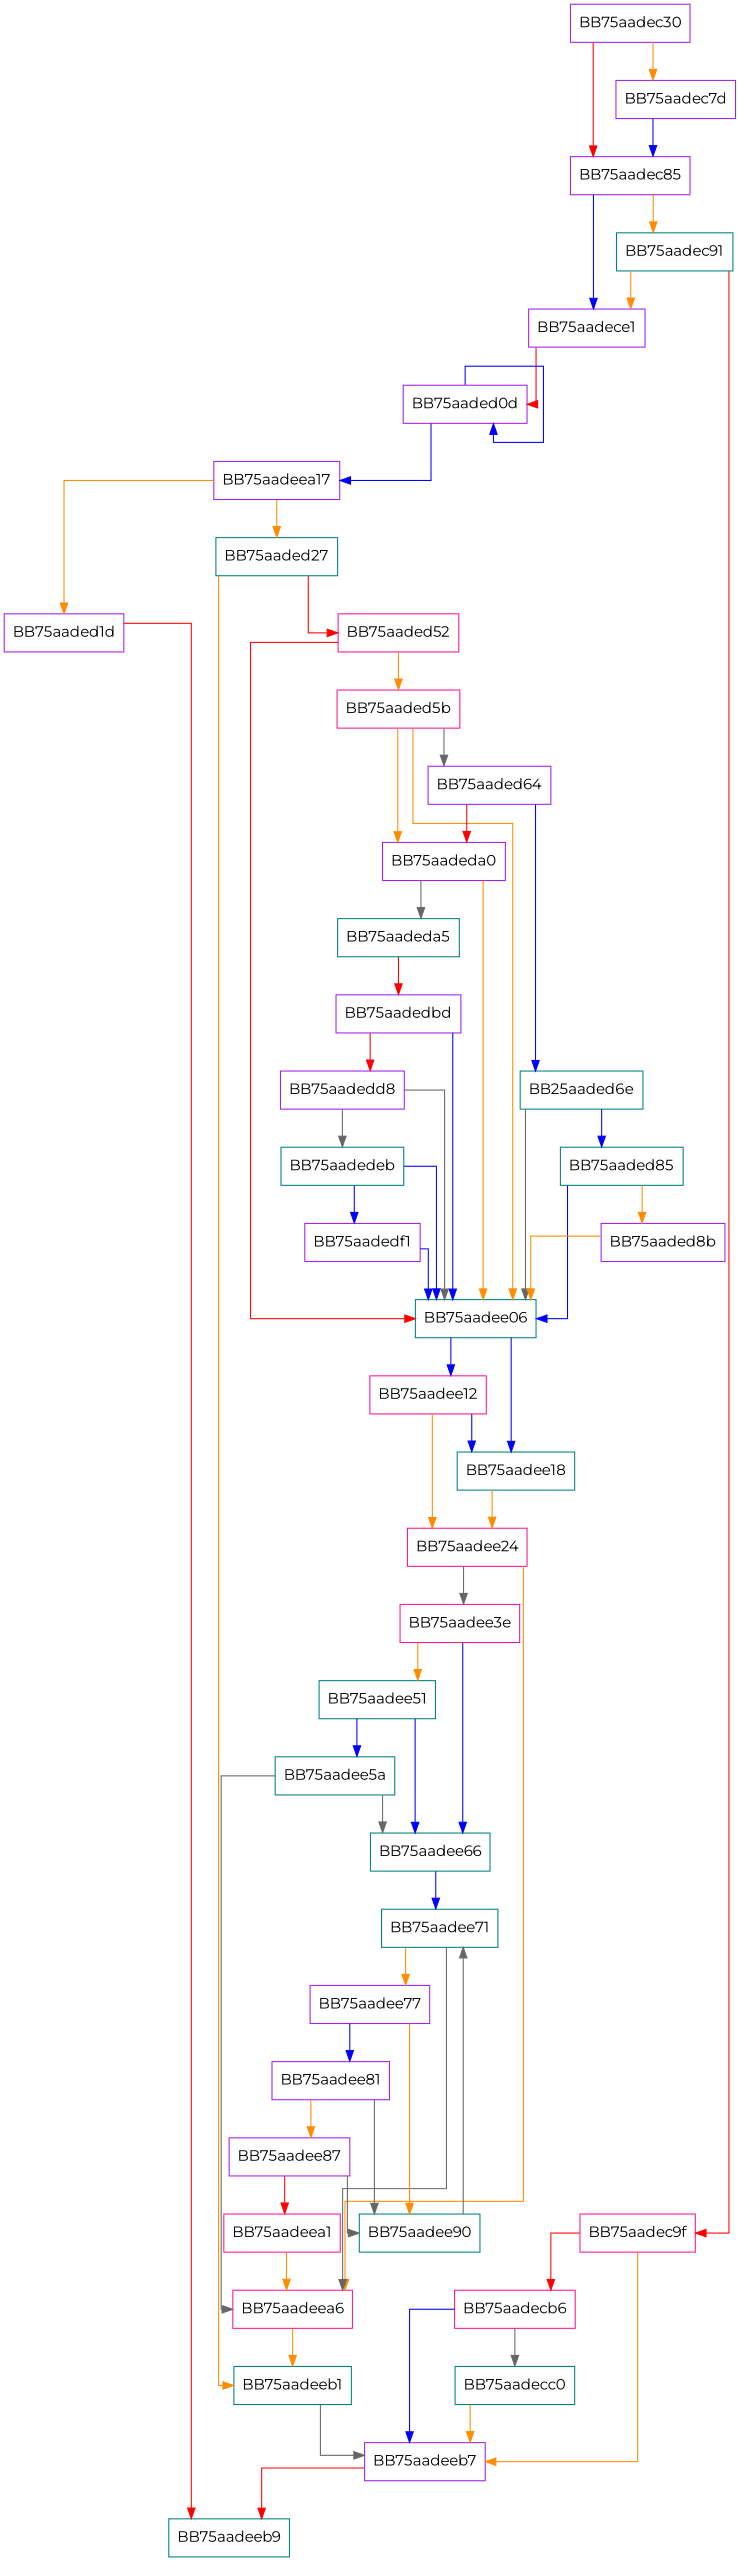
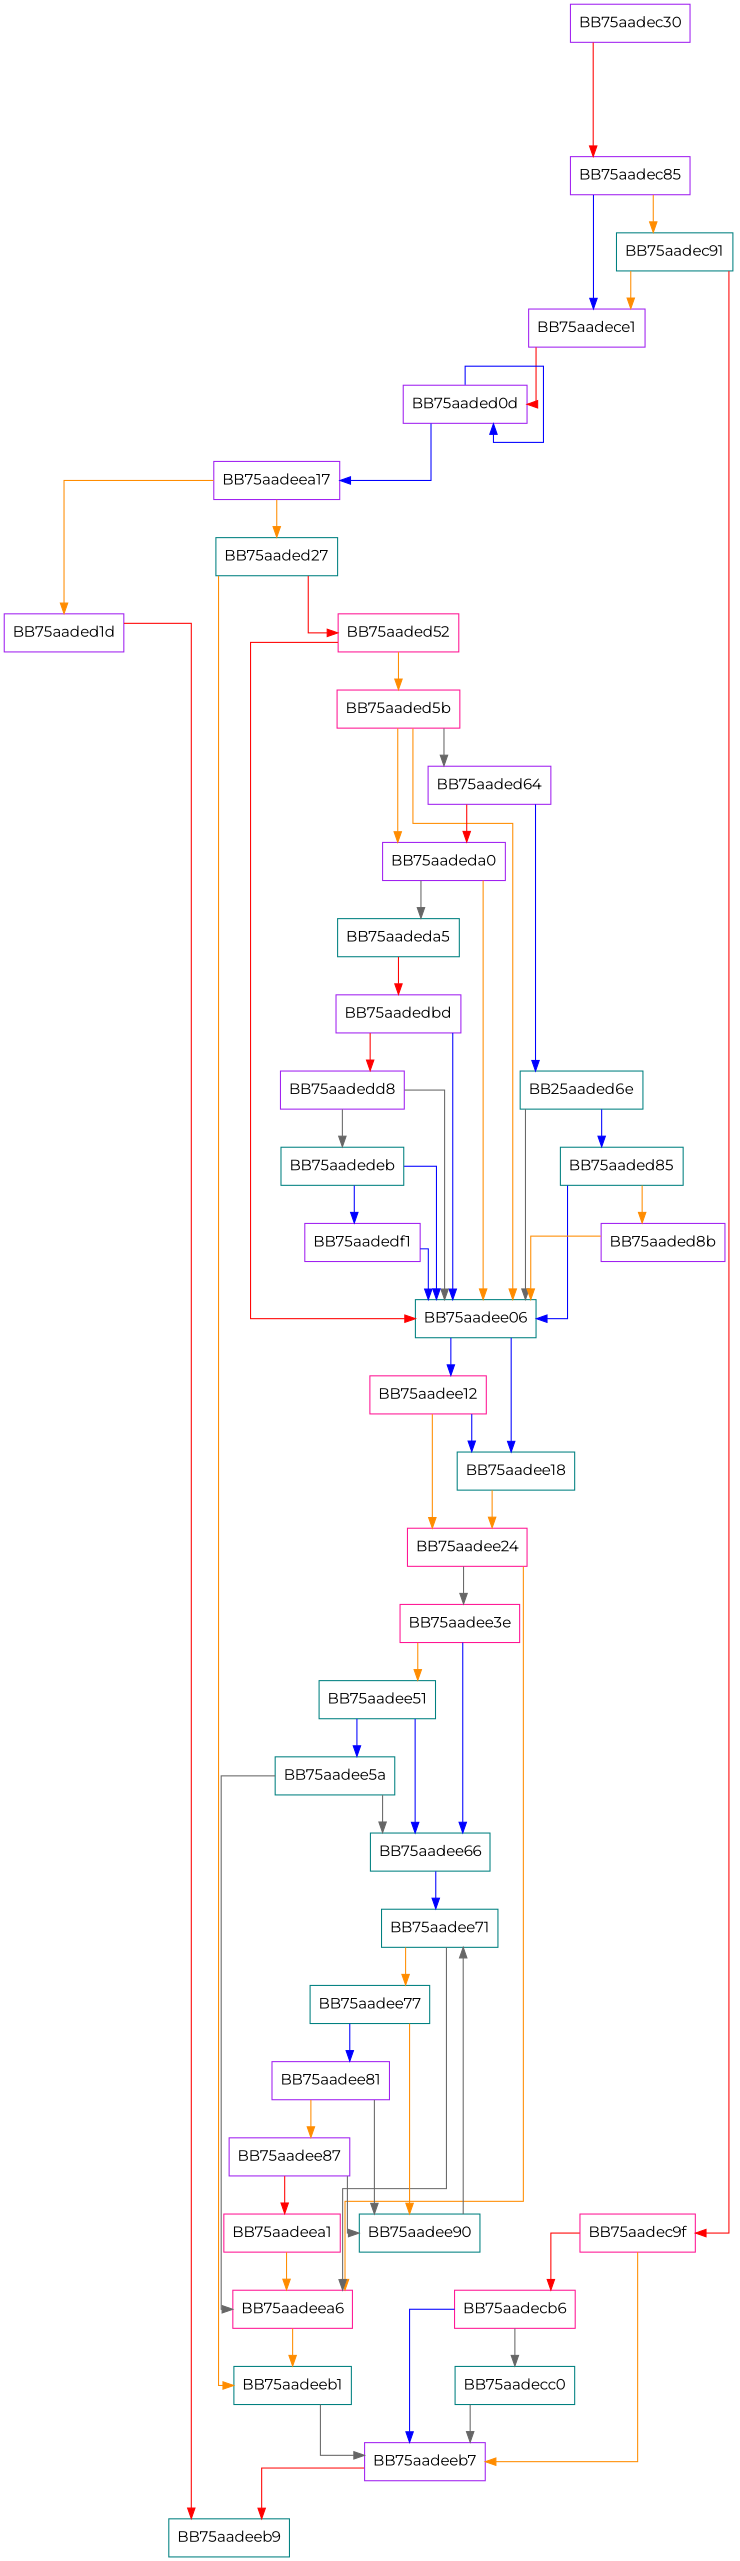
  digraph {
    fontname=Montserrat
    splines=ortho
    node [color=teal fontname=Montserrat shape=box]
    edge [color=darkorange fontname=Montserrat]
    BB75aadec30 [color=purple]
    BB75aadec85 [color=purple]
-   BB75aadec7d [color=purple]
    BB75aadece1 [color=purple]
    BB75aadec91
    BB75aaded0d [color=purple]
    BB75aadec9f [color=deeppink]
    n8 [color=purple label=BB75aadeea17]
    BB75aadeeb7 [color=purple]
    BB75aadecb6 [color=deeppink]
    BB75aadeeb9
    BB75aadecc0
    BB75aaded27
    BB75aaded1d [color=purple]
    BB75aadeeb1
    BB75aaded52 [color=deeppink]
    BB75aadee06
    BB75aaded5b [color=deeppink]
    BB75aadee18
    BB75aadee12 [color=deeppink]
    BB75aadeda0 [color=purple]
    BB75aaded64 [color=purple]
    BB75aadee24 [color=deeppink]
    BB75aadeda5
    n25 [label=BB25aaded6e]
    BB75aadedbd [color=purple]
    BB75aaded85
    BB75aaded8b [color=purple]
    BB75aadedd8 [color=purple]
    BB75aadedeb
    BB75aadedf1 [color=purple]
    BB75aadeea6 [color=deeppink]
    BB75aadee3e [color=deeppink]
    BB75aadee66
    BB75aadee51
    BB75aadee71
    BB75aadee5a
-   BB75aadee77 [color=purple]
+   BB75aadee77
    BB75aadee90
    BB75aadee81 [color=purple]
    BB75aadee87 [color=purple]
    BB75aadeea1 [color=deeppink]
    BB75aadec30 -> BB75aadec85 [color=red]
-   BB75aadec30 -> BB75aadec7d
    BB75aadec85 -> BB75aadece1 [color=blue]
    BB75aadec85 -> BB75aadec91
-   BB75aadec7d -> BB75aadec85 [color=blue]
    BB75aadece1 -> BB75aaded0d [color=red]
    BB75aadec91 -> BB75aadece1
    BB75aadec91 -> BB75aadec9f [color=red]
    BB75aaded0d -> BB75aaded0d [color=blue]
    BB75aaded0d -> n8 [color=blue]
    BB75aadec9f -> BB75aadeeb7
    BB75aadec9f -> BB75aadecb6 [color=red]
    n8 -> BB75aaded27
    n8 -> BB75aaded1d
    BB75aadeeb7 -> BB75aadeeb9 [color=red]
    BB75aadecb6 -> BB75aadeeb7 [color=blue]
    BB75aadecb6 -> BB75aadecc0 [color=gray40]
-   BB75aadecc0 -> BB75aadeeb7
+   BB75aadecc0 -> BB75aadeeb7 [color=gray40]
    BB75aaded27 -> BB75aadeeb1
    BB75aaded27 -> BB75aaded52 [color=red]
    BB75aaded1d -> BB75aadeeb9 [color=red]
    BB75aadeeb1 -> BB75aadeeb7 [color=gray40]
    BB75aaded52 -> BB75aadee06 [color=red]
    BB75aaded52 -> BB75aaded5b
    BB75aadee06 -> BB75aadee18 [color=blue]
    BB75aadee06 -> BB75aadee12 [color=blue]
    BB75aaded5b -> BB75aadee06
    BB75aaded5b -> BB75aadeda0
    BB75aaded5b -> BB75aaded64 [color=gray40]
    BB75aadee18 -> BB75aadee24
    BB75aadee12 -> BB75aadee18 [color=blue]
    BB75aadee12 -> BB75aadee24
    BB75aadeda0 -> BB75aadee06
    BB75aadeda0 -> BB75aadeda5 [color=gray40]
    BB75aaded64 -> BB75aadeda0 [color=red]
    BB75aaded64 -> n25 [color=blue]
    BB75aadee24 -> BB75aadeea6
    BB75aadee24 -> BB75aadee3e [color=gray40]
    BB75aadeda5 -> BB75aadedbd [color=red]
    n25 -> BB75aadee06 [color=gray40]
    n25 -> BB75aaded85 [color=blue]
    BB75aadedbd -> BB75aadee06 [color=blue]
    BB75aadedbd -> BB75aadedd8 [color=red]
    BB75aaded85 -> BB75aadee06 [color=blue]
    BB75aaded85 -> BB75aaded8b
    BB75aaded8b -> BB75aadee06
    BB75aadedd8 -> BB75aadee06 [color=gray40]
    BB75aadedd8 -> BB75aadedeb [color=gray40]
    BB75aadedeb -> BB75aadee06 [color=blue]
    BB75aadedeb -> BB75aadedf1 [color=blue]
    BB75aadedf1 -> BB75aadee06 [color=blue]
    BB75aadeea6 -> BB75aadeeb1
    BB75aadee3e -> BB75aadee66 [color=blue]
    BB75aadee3e -> BB75aadee51
    BB75aadee66 -> BB75aadee71 [color=blue]
    BB75aadee51 -> BB75aadee66 [color=blue]
    BB75aadee51 -> BB75aadee5a [color=blue]
    BB75aadee71 -> BB75aadeea6 [color=gray40]
    BB75aadee71 -> BB75aadee77
    BB75aadee5a -> BB75aadeea6 [color=gray40]
    BB75aadee5a -> BB75aadee66 [color=gray40]
    BB75aadee77 -> BB75aadee90
    BB75aadee77 -> BB75aadee81 [color=blue]
    BB75aadee90 -> BB75aadee71 [color=gray40]
    BB75aadee81 -> BB75aadee90 [color=gray40]
    BB75aadee81 -> BB75aadee87
    BB75aadee87 -> BB75aadee90 [color=gray40]
    BB75aadee87 -> BB75aadeea1 [color=red]
    BB75aadeea1 -> BB75aadeea6
  }
